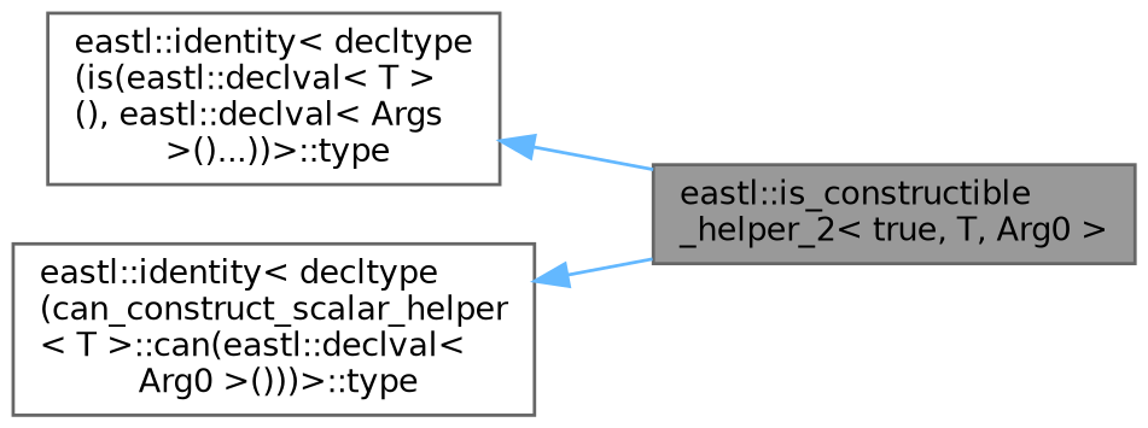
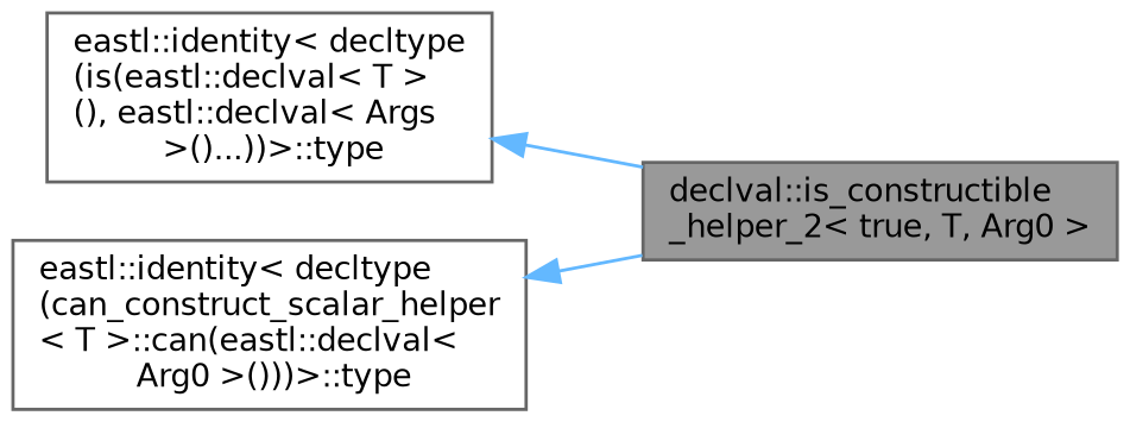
  digraph {
    rankdir=LR
    fontname="DejaVu Sans"
    node [color=gray40 fillcolor=white fontname="DejaVu Sans" fontsize=10 shape=box style=filled]
    edge [color=steelblue1 dir=back fontname="DejaVu Sans" fontsize=10 labelfontname=Helvetica labelfontsize=10 style=solid]
-   n1 [fillcolor=grey60 fontcolor=black height=0.2 label="eastl::is_constructible\l_helper_2\< true, T, Arg0 \>" width=0.4]
+   n1 [fillcolor=grey60 fontcolor=black height=0.2 label="declval::is_constructible\l_helper_2\< true, T, Arg0 \>" width=0.4]
    n2 [height=0.2 label="eastl::identity\< decltype\l(is(eastl::declval\< T \>\l(), eastl::declval\< Args\l \>()...))\>::type" width=0.4]
    n3 [height=0.2 label="eastl::identity\< decltype\l(can_construct_scalar_helper\l\< T \>::can(eastl::declval\<\l Arg0 \>()))\>::type" width=0.4]
    n2 -> n1
    n3 -> n1
  }
